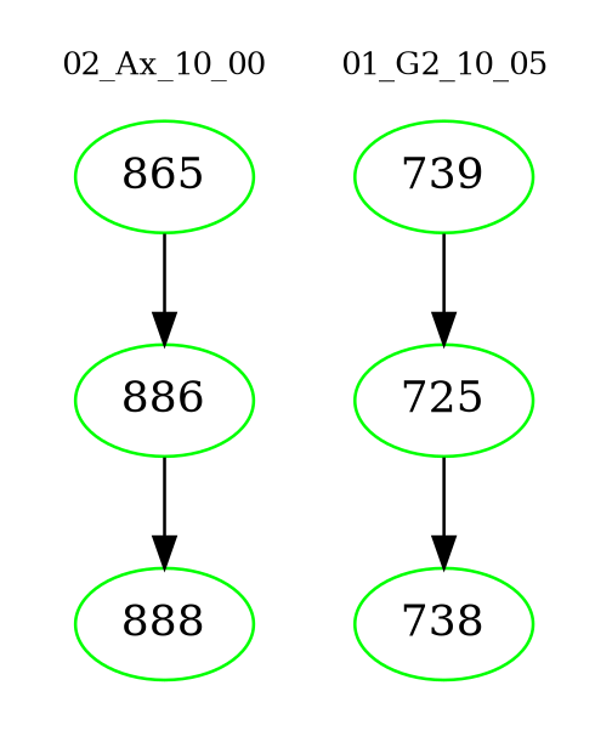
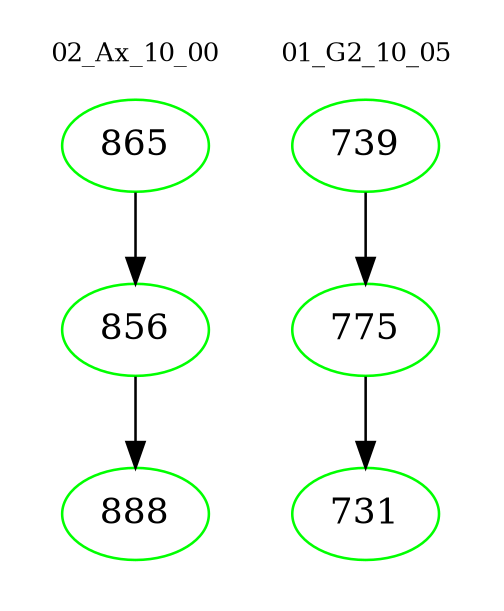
  digraph {
    node [color=green]
    edge [color=black]
    n1 [label=865]
-   n2 [label=886]
+   n2 [label=856]
    n3 [label=888]
    n4 [label=739]
-   n5 [label=725]
-   n6 [label=738]
+   n5 [label=775]
+   n6 [label=731]
    subgraph cluster_1 {
      color=white
      fontsize=10
      label="02_Ax_10_00"
      n1
      n2
      n3
    }
    subgraph cluster_2 {
      color=white
      fontsize=10
      label="01_G2_10_05"
      n4
      n5
      n6
    }
    n1 -> n2
    n2 -> n3
    n4 -> n5
    n5 -> n6
  }
